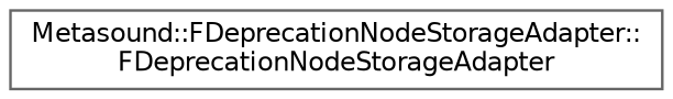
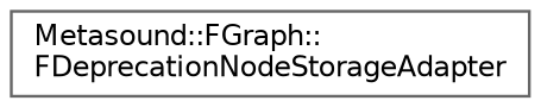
  digraph {
    rankdir=LR
-   n1 [color=grey40 fillcolor=white fontname=Helvetica fontsize=10 height=0.2 label="Metasound::FDeprecationNodeStorageAdapter::\lFDeprecationNodeStorageAdapter" shape=box style=filled width=0.4]
+   n1 [color=grey40 fillcolor=white fontname=Helvetica fontsize=10 height=0.2 label="Metasound::FGraph::\lFDeprecationNodeStorageAdapter" shape=box style=filled width=0.4]
  }
